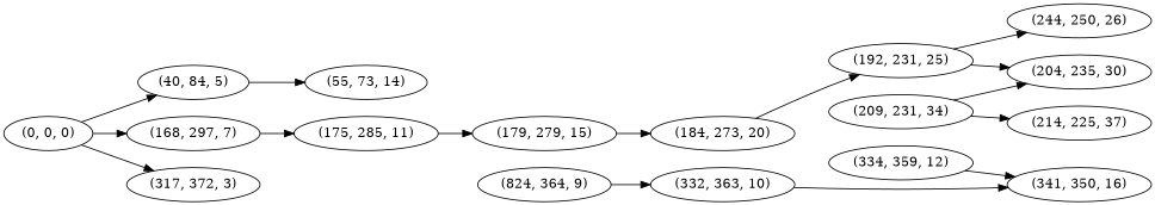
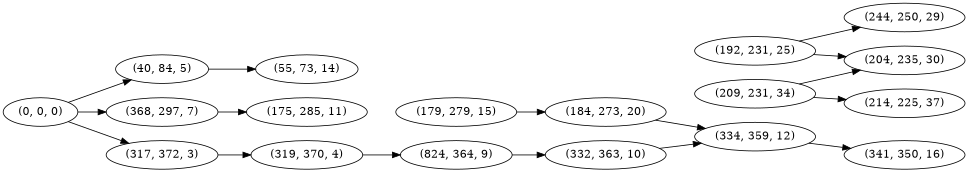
  digraph {
    rankdir=LR
    "(0, 0, 0)"
    "(40, 84, 5)"
-   "(168, 297, 7)"
+   "(168, 297, 7)" [label="(368, 297, 7)"]
    "(317, 372, 3)"
    "(55, 73, 14)"
    "(175, 285, 11)"
+   "(319, 370, 4)"
    "(179, 279, 15)"
    "(184, 273, 20)"
    n10 [label="(192, 231, 25)"]
    "(204, 235, 30)"
-   "(244, 250, 29)" [label="(244, 250, 26)"]
+   "(244, 250, 29)"
    "(209, 231, 34)"
    "(214, 225, 37)"
    n15 [label="(824, 364, 9)"]
    "(332, 363, 10)"
    "(334, 359, 12)"
    "(341, 350, 16)"
    "(0, 0, 0)" -> "(40, 84, 5)"
    "(0, 0, 0)" -> "(168, 297, 7)"
    "(0, 0, 0)" -> "(317, 372, 3)"
    "(40, 84, 5)" -> "(55, 73, 14)"
    "(168, 297, 7)" -> "(175, 285, 11)"
-   "(175, 285, 11)" -> "(179, 279, 15)"
+   "(317, 372, 3)" -> "(319, 370, 4)"
+   "(319, 370, 4)" -> n15
    "(179, 279, 15)" -> "(184, 273, 20)"
-   "(184, 273, 20)" -> n10
+   "(184, 273, 20)" -> "(334, 359, 12)"
    n10 -> "(204, 235, 30)"
    n10 -> "(244, 250, 29)"
    "(209, 231, 34)" -> "(204, 235, 30)"
    "(209, 231, 34)" -> "(214, 225, 37)"
    n15 -> "(332, 363, 10)"
-   "(332, 363, 10)" -> "(341, 350, 16)"
+   "(332, 363, 10)" -> "(334, 359, 12)"
    "(334, 359, 12)" -> "(341, 350, 16)"
  }
